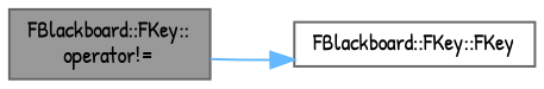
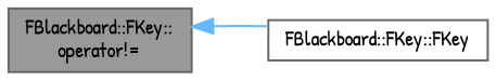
  digraph {
    rankdir=LR
    fontname="Patrick Hand"
    node [fontname="Patrick Hand" fontsize=10 shape=box style=filled]
    n1 [color=gray40 fillcolor=grey60 fontcolor=black height=0.2 label="FBlackboard::FKey::\loperator!=" width=0.4]
    n2 [color=grey40 fillcolor=white height=0.2 label="FBlackboard::FKey::FKey" width=0.4]
-   n1 -> n2 [color=steelblue1 fontname="Patrick Hand" fontsize=10 labelfontname=Helvetica labelfontsize=10 style=solid]
+   n2 -> n1 [color=steelblue1 fontname="Patrick Hand" fontsize=10 labelfontname=Helvetica labelfontsize=10 style=solid]
  }
